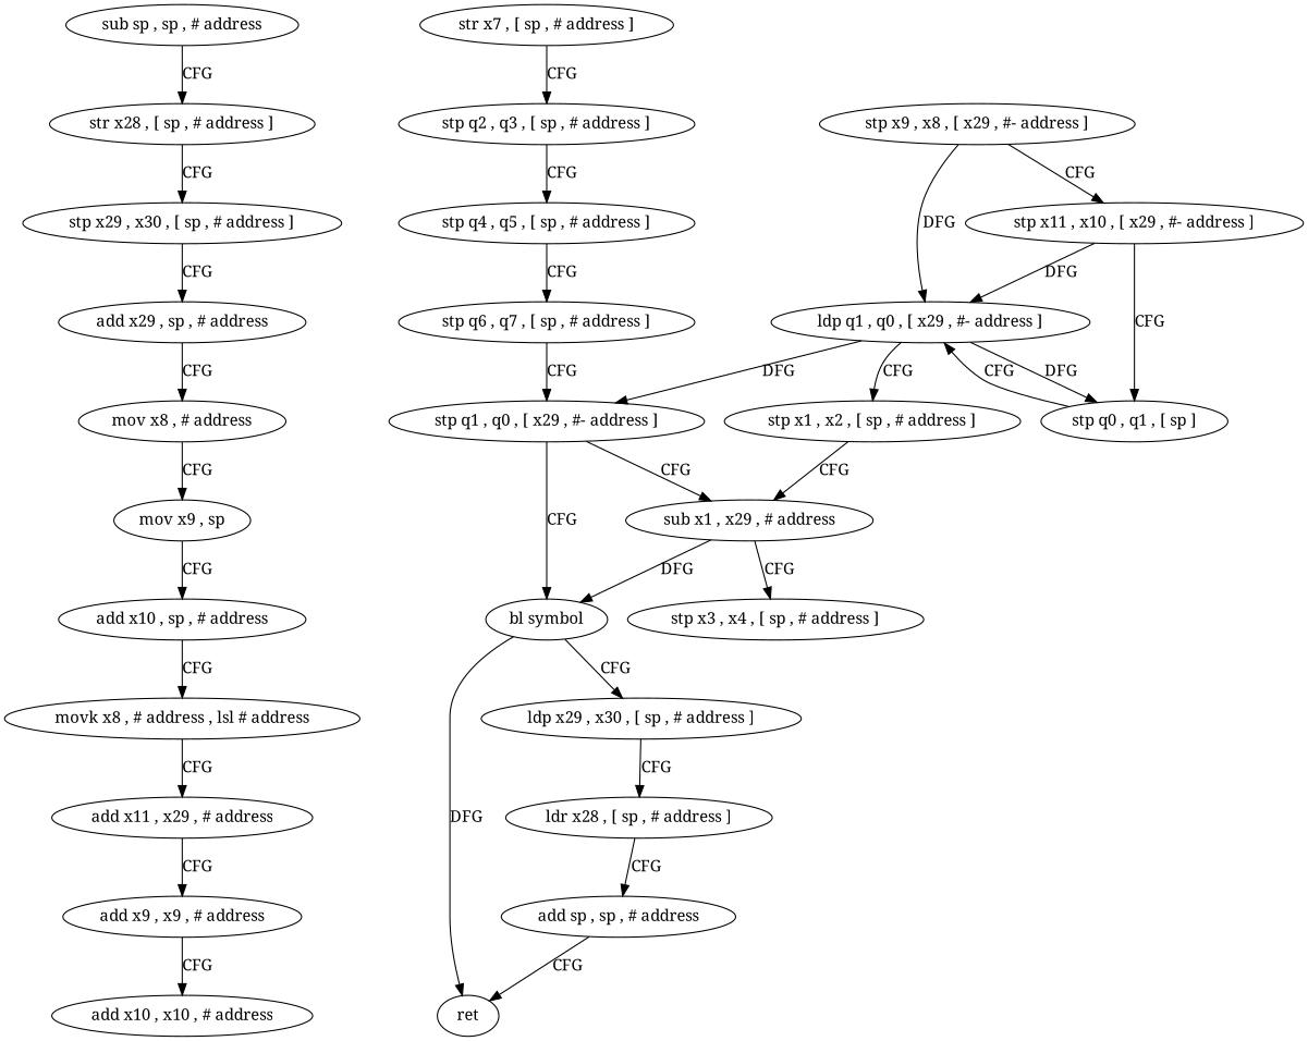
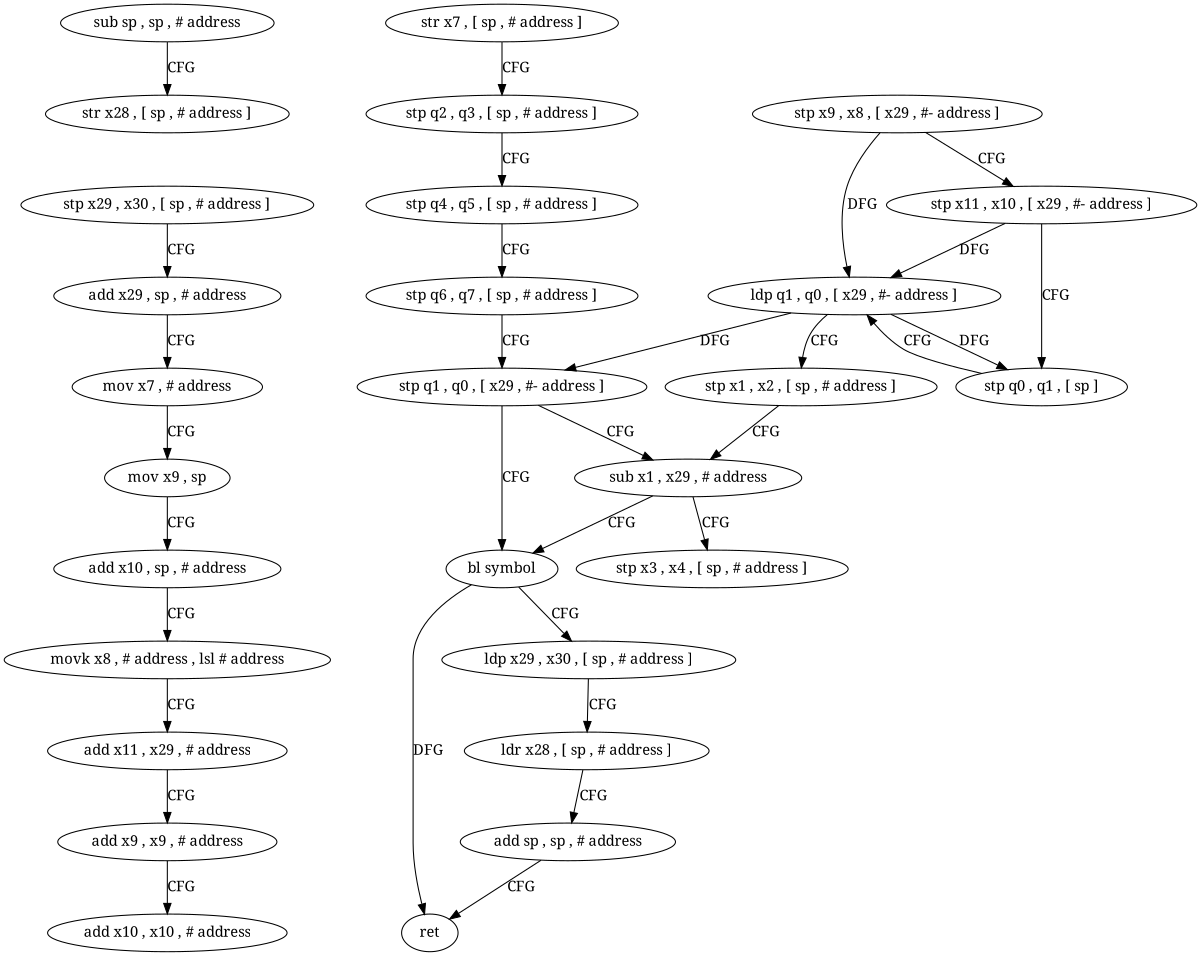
  digraph {
    fontname="Noto Serif"
    node [fontname="Noto Serif"]
    edge [fontname="Noto Serif"]
    n1 [label="sub sp , sp , # address"]
    n2 [label="str x28 , [ sp , # address ]"]
    n3 [label="stp x29 , x30 , [ sp , # address ]"]
    n4 [label="add x29 , sp , # address"]
-   n5 [label="mov x8 , # address"]
+   n5 [label="mov x7 , # address"]
    n6 [label="mov x9 , sp"]
    n7 [label="add x10 , sp , # address"]
    n8 [label="movk x8 , # address , lsl # address"]
    n9 [label="add x11 , x29 , # address"]
    n10 [label="add x9 , x9 , # address"]
    n11 [label="add x10 , x10 , # address"]
    n12 [label="stp x9 , x8 , [ x29 , #- address ]"]
    n13 [label="stp x11 , x10 , [ x29 , #- address ]"]
    n14 [label="ldp q1 , q0 , [ x29 , #- address ]"]
    n15 [label="stp q0 , q1 , [ sp ]"]
    n16 [label="stp x1 , x2 , [ sp , # address ]"]
    n17 [label="stp q1 , q0 , [ x29 , #- address ]"]
    n18 [label="sub x1 , x29 , # address"]
    n19 [label="bl symbol"]
    n20 [label="stp x3 , x4 , [ sp , # address ]"]
    n21 [label="ldp x29 , x30 , [ sp , # address ]"]
    n22 [label=ret]
    n23 [label="str x7 , [ sp , # address ]"]
    n24 [label="stp q2 , q3 , [ sp , # address ]"]
    n25 [label="stp q4 , q5 , [ sp , # address ]"]
    n26 [label="stp q6 , q7 , [ sp , # address ]"]
    n27 [label="ldr x28 , [ sp , # address ]"]
    n28 [label="add sp , sp , # address"]
    n1 -> n2 [label=CFG]
-   n2 -> n3 [label=CFG]
    n3 -> n4 [label=CFG]
    n4 -> n5 [label=CFG]
    n5 -> n6 [label=CFG]
    n6 -> n7 [label=CFG]
    n7 -> n8 [label=CFG]
    n8 -> n9 [label=CFG]
    n9 -> n10 [label=CFG]
    n10 -> n11 [label=CFG]
    n12 -> n13 [label=CFG]
    n12 -> n14 [label=DFG]
    n13 -> n14 [label=DFG]
    n13 -> n15 [label=CFG]
    n14 -> n15 [label=DFG]
    n14 -> n16 [label=CFG]
    n14 -> n17 [label=DFG]
    n15 -> n14 [label=CFG]
    n16 -> n18 [label=CFG]
    n17 -> n18 [label=CFG]
    n17 -> n19 [label=CFG]
-   n18 -> n19 [label=DFG]
+   n18 -> n19 [label=CFG]
    n18 -> n20 [label=CFG]
    n19 -> n21 [label=CFG]
    n19 -> n22 [label=DFG]
    n21 -> n27 [label=CFG]
    n23 -> n24 [label=CFG]
    n24 -> n25 [label=CFG]
    n25 -> n26 [label=CFG]
    n26 -> n17 [label=CFG]
    n27 -> n28 [label=CFG]
    n28 -> n22 [label=CFG]
  }
